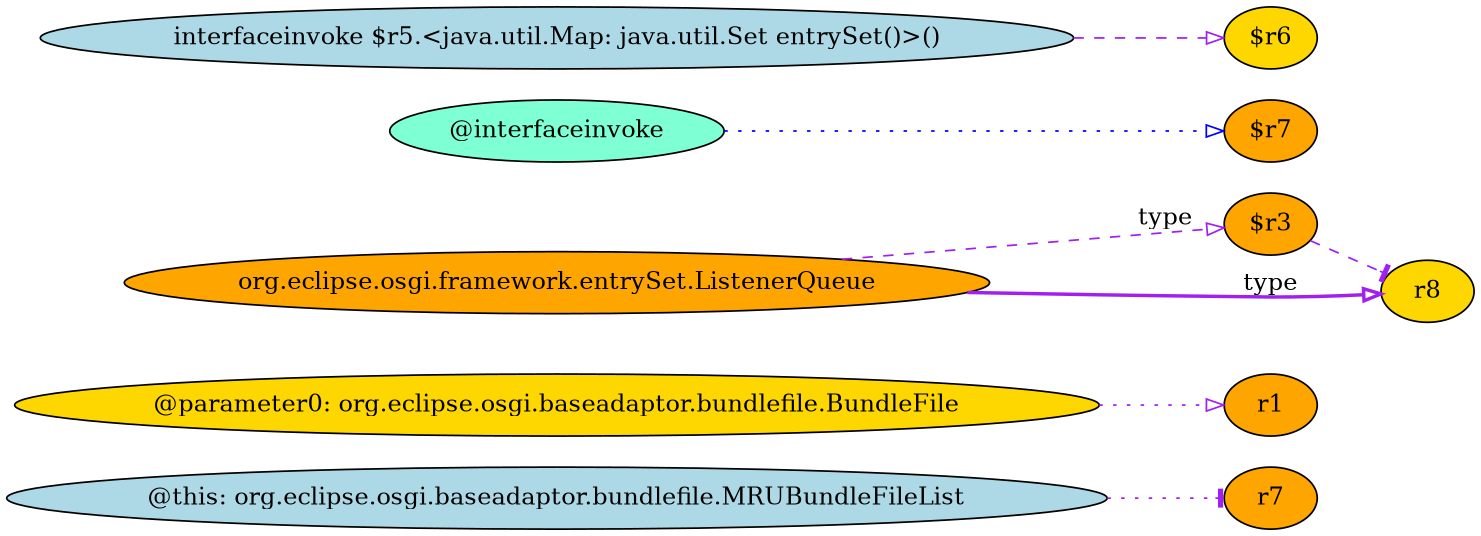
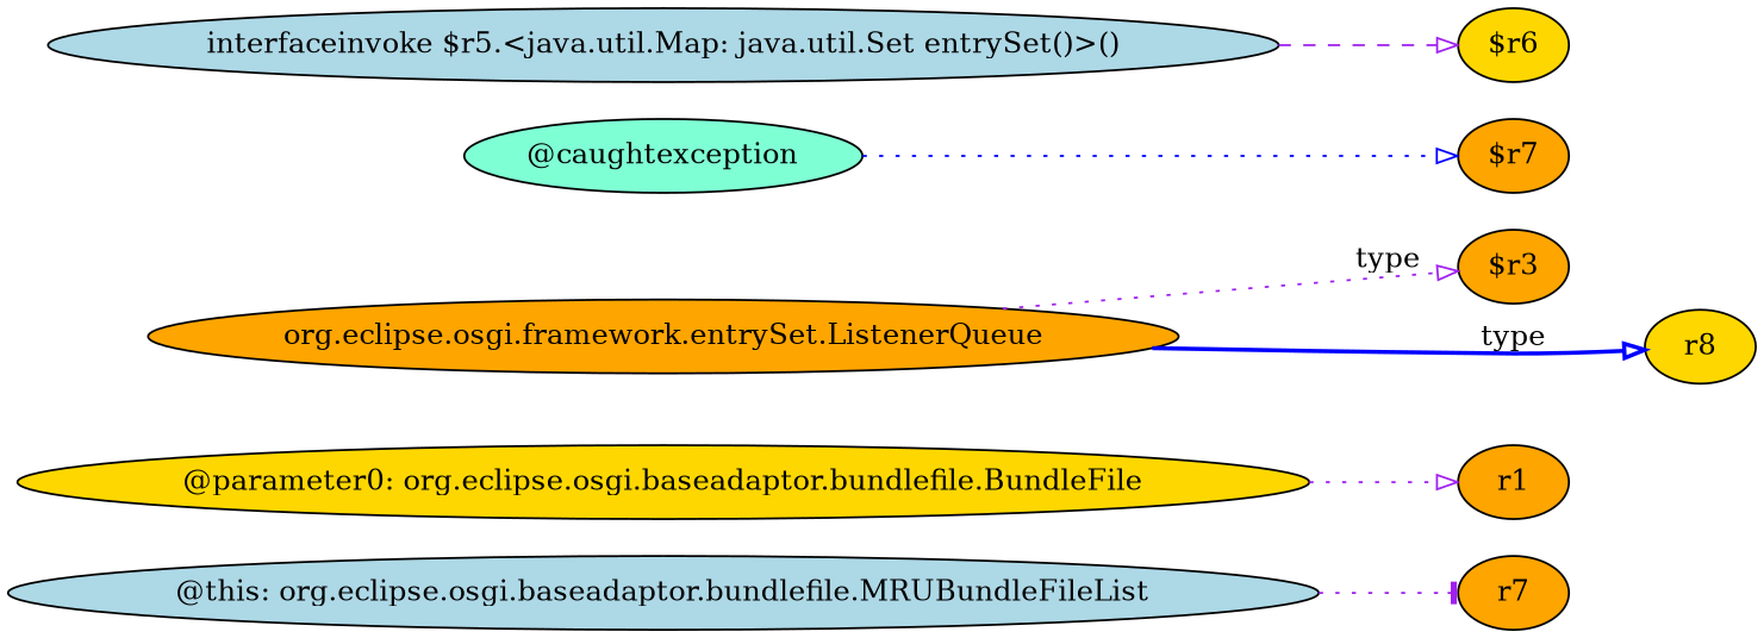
  digraph {
    rankdir=LR
    node [fillcolor=orange style=filled]
    edge [arrowhead=onormal color=purple style=dotted]
    n1 [fillcolor=lightblue label="@this: org.eclipse.osgi.baseadaptor.bundlefile.MRUBundleFileList"]
    n2 [label=r7]
    n3 [fillcolor=gold label="@parameter0: org.eclipse.osgi.baseadaptor.bundlefile.BundleFile"]
    n4 [label=r1]
    n5 [label="org.eclipse.osgi.framework.entrySet.ListenerQueue"]
    n6 [label="$r3"]
    n7 [fillcolor=gold label=r8]
-   n8 [fillcolor=aquamarine label="@interfaceinvoke"]
+   n8 [fillcolor=aquamarine label="@caughtexception"]
    n9 [label="$r7"]
    n10 [fillcolor=lightblue label="interfaceinvoke $r5.<java.util.Map: java.util.Set entrySet()>()"]
    n11 [fillcolor=gold label="$r6"]
    n1 -> n2 [arrowhead=tee]
    n3 -> n4
-   n5 -> n6 [label=type style=dashed]
-   n5 -> n7 [label=type style=bold]
-   n6 -> n7 [arrowhead=tee style=dashed]
+   n5 -> n6 [label=type]
+   n5 -> n7 [color=blue label=type style=bold]
    n8 -> n9 [color=blue]
    n10 -> n11 [style=dashed]
  }
